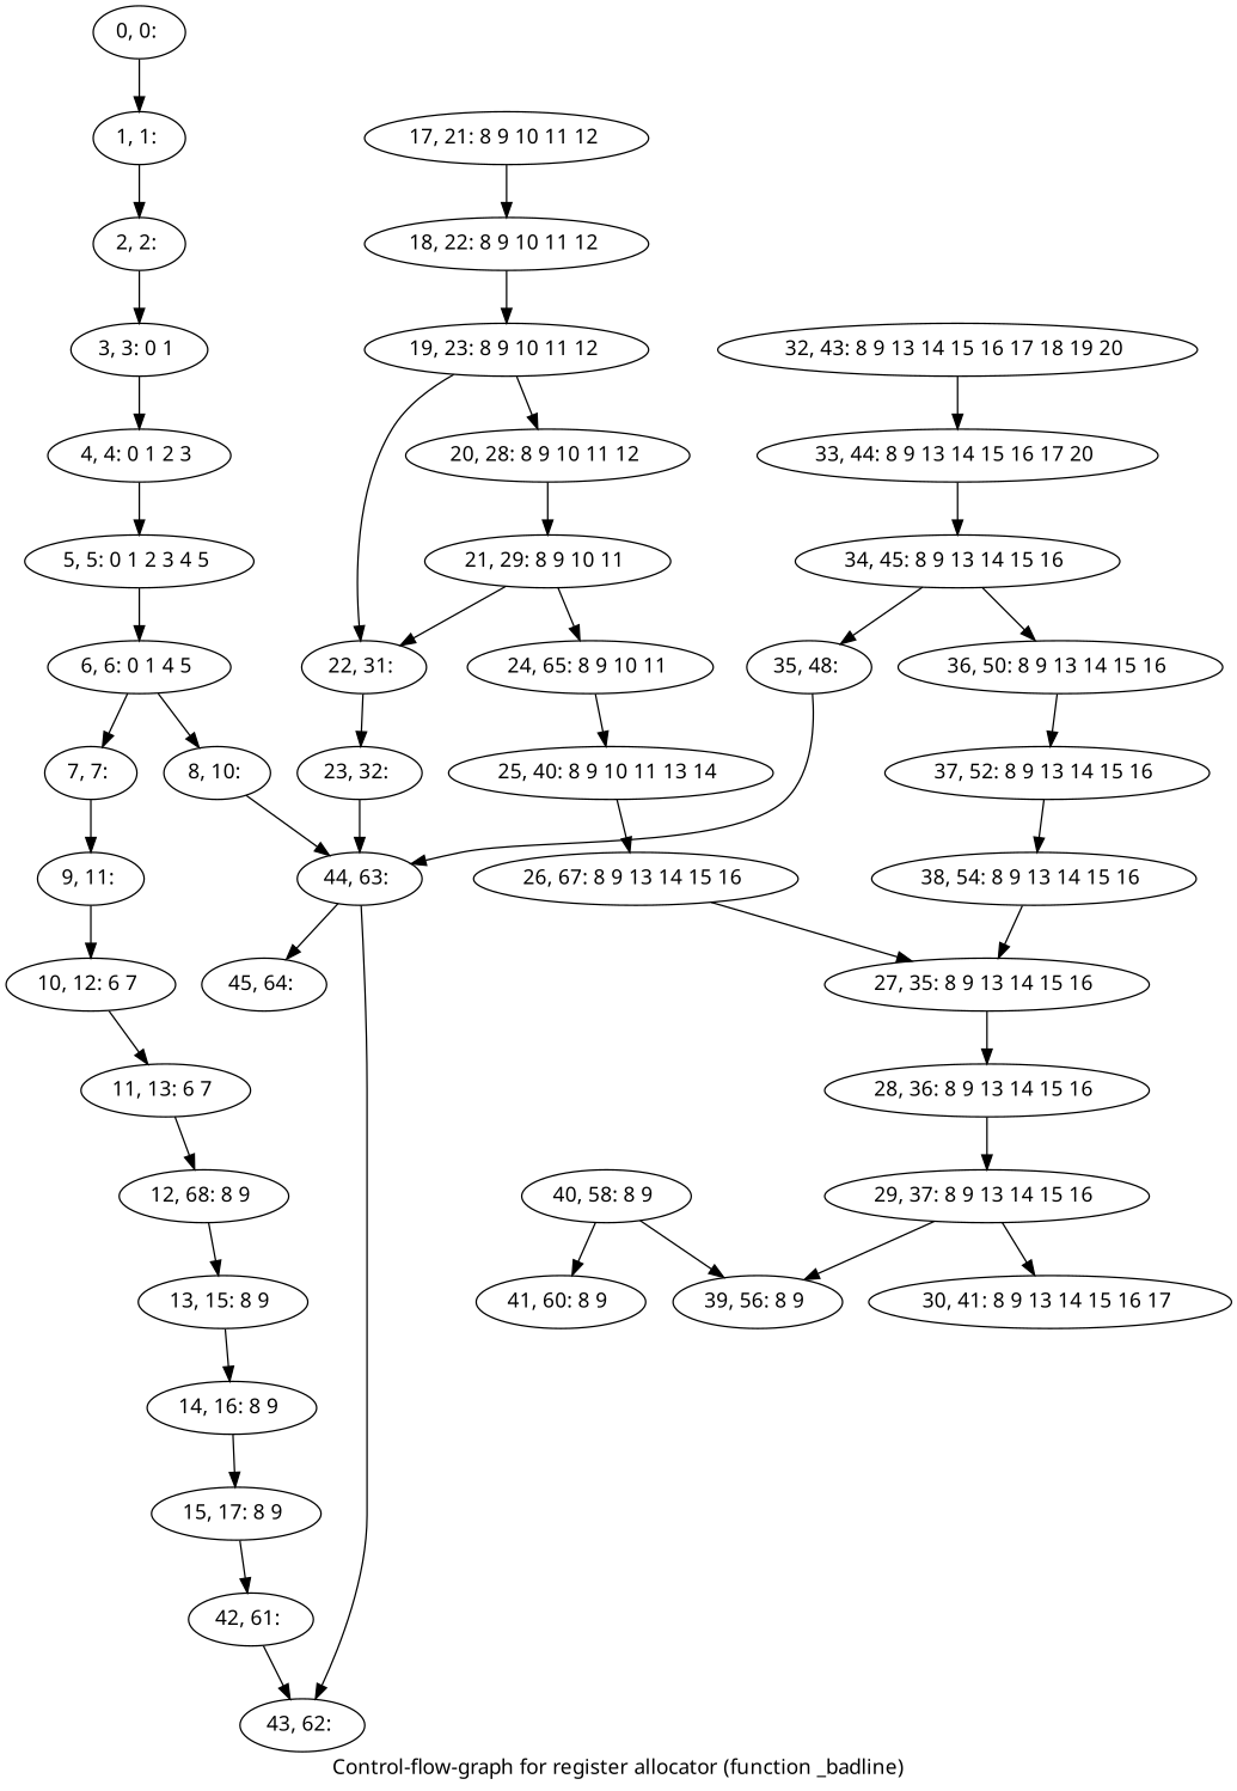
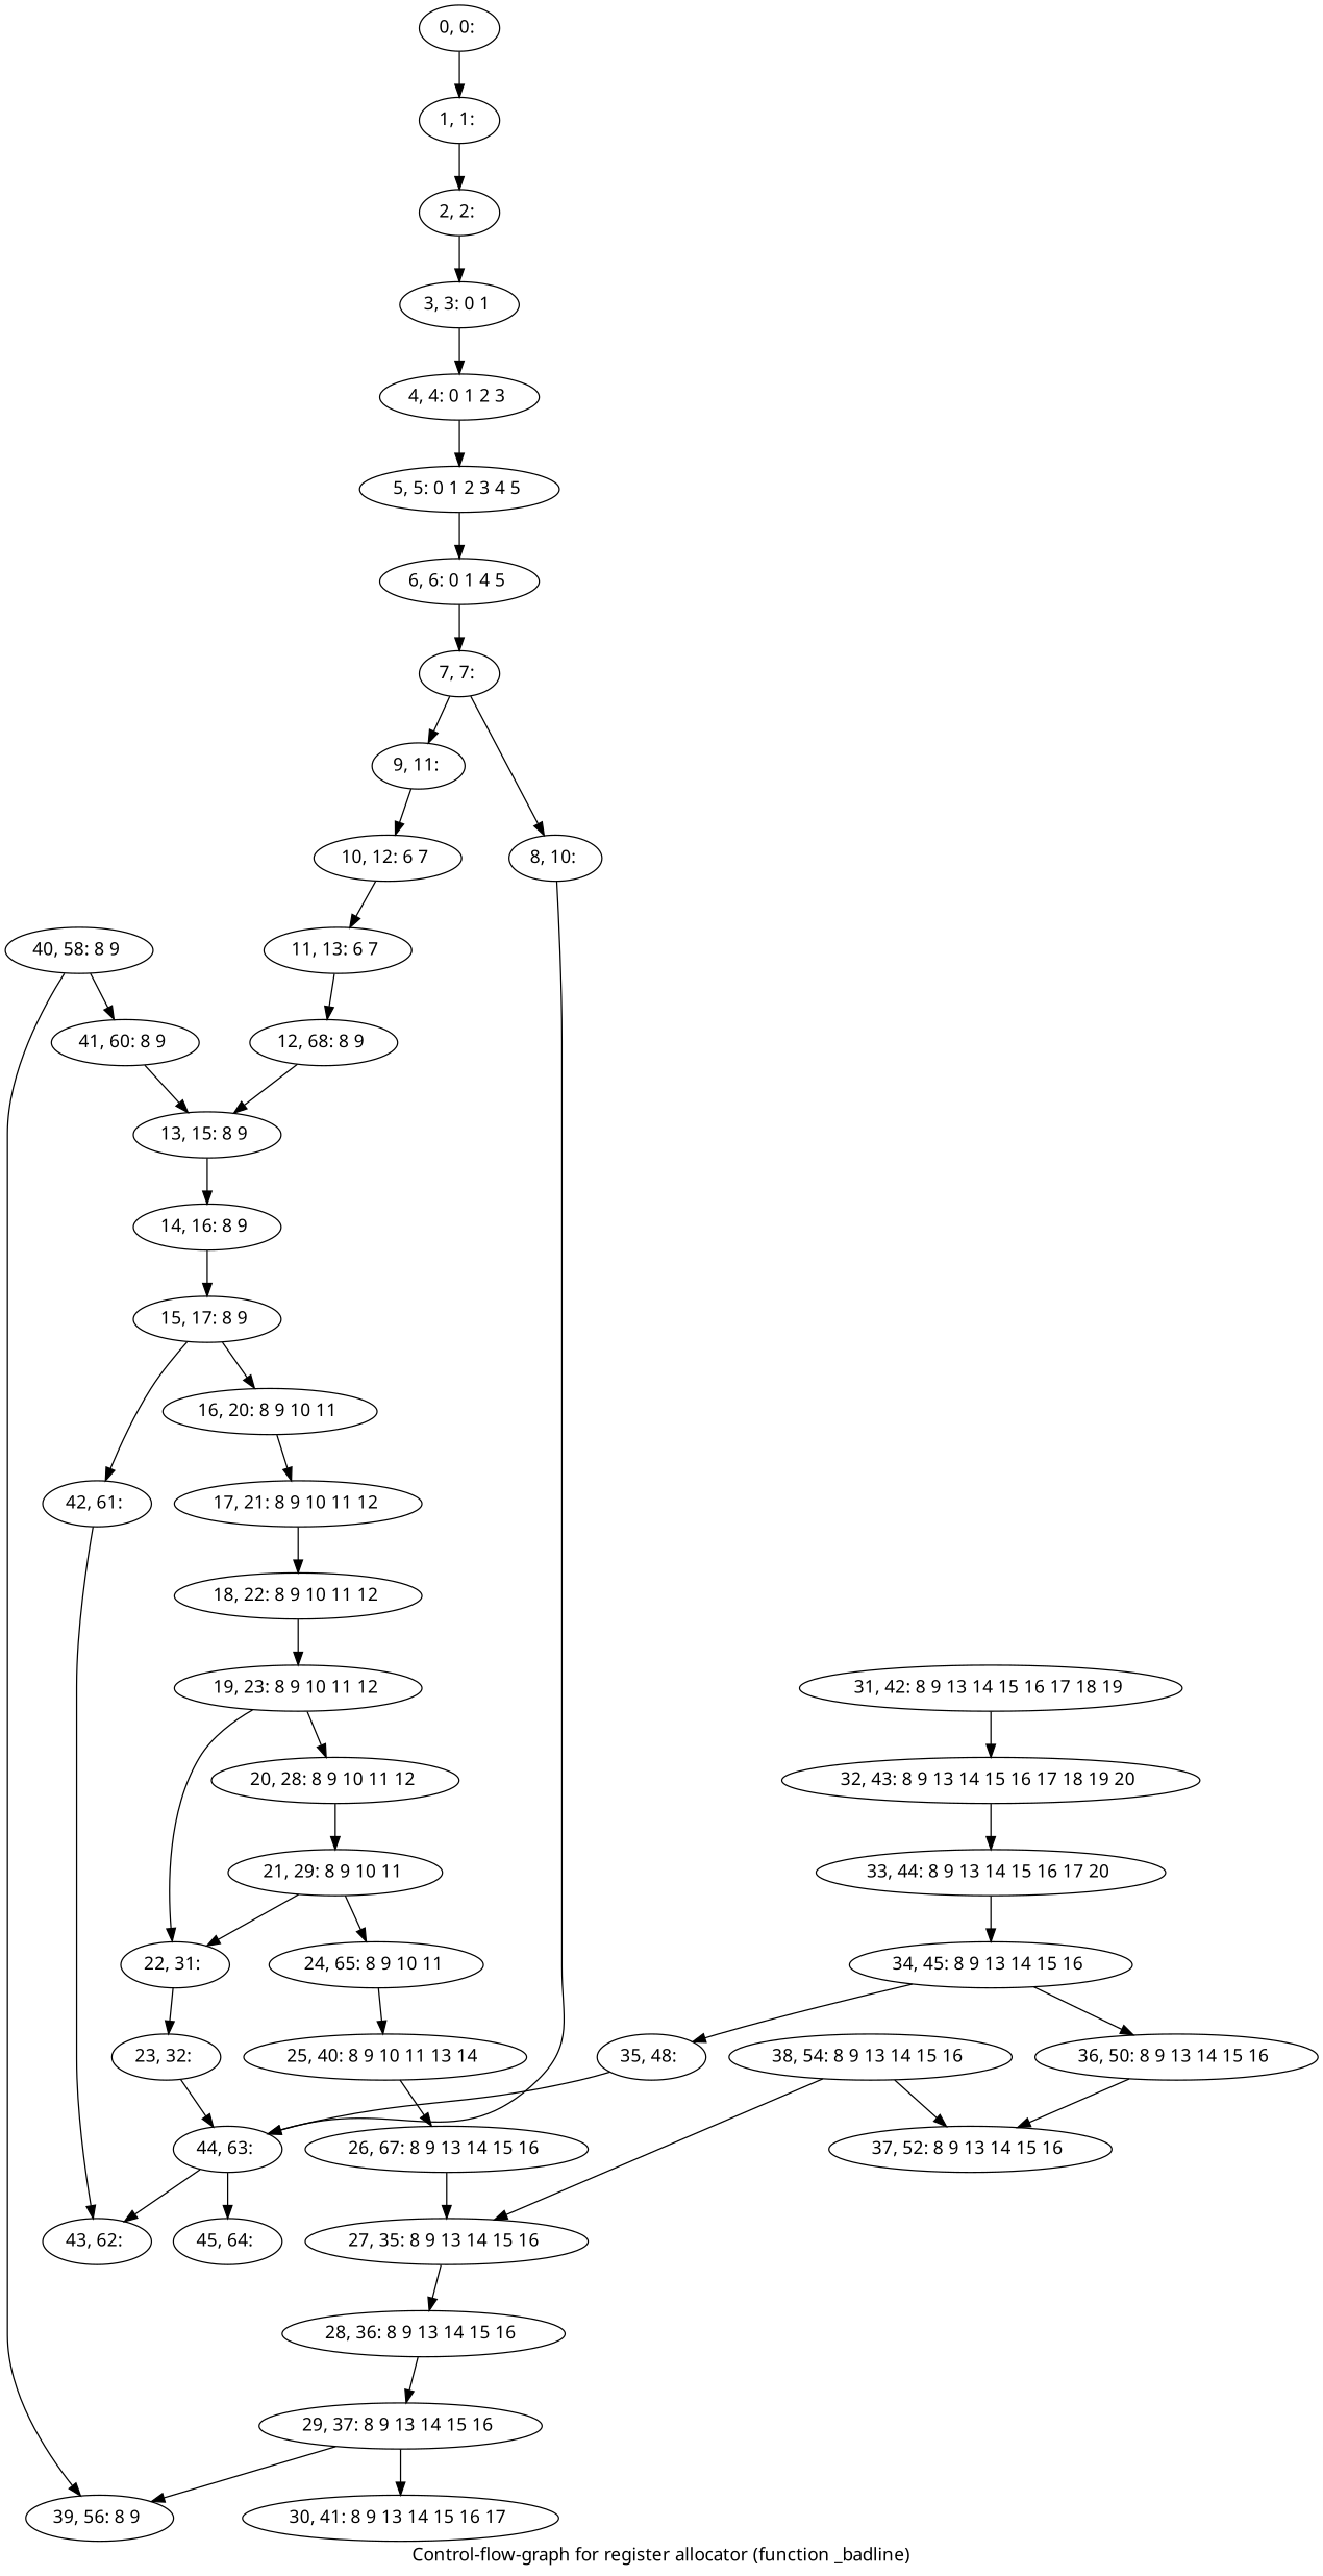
  digraph {
    fontname="Noto Sans"
    label="Control-flow-graph for register allocator (function _badline)"
    node [fontname="Noto Sans"]
    edge [fontname="Noto Sans"]
    n1 [label="0, 0: "]
    n2 [label="1, 1: "]
    n3 [label="2, 2: "]
    n4 [label="3, 3: 0 1 "]
    n5 [label="4, 4: 0 1 2 3 "]
    n6 [label="5, 5: 0 1 2 3 4 5 "]
    n7 [label="6, 6: 0 1 4 5 "]
    n8 [label="7, 7: "]
    n9 [label="8, 10: "]
    n10 [label="9, 11: "]
    n11 [label="44, 63: "]
    n12 [label="10, 12: 6 7 "]
    n13 [label="43, 62: "]
    n14 [label="45, 64: "]
    n15 [label="11, 13: 6 7 "]
    n16 [label="12, 68: 8 9 "]
    n17 [label="13, 15: 8 9 "]
    n18 [label="14, 16: 8 9 "]
    n19 [label="15, 17: 8 9 "]
+   n20 [label="16, 20: 8 9 10 11 "]
    n21 [label="42, 61: "]
    n22 [label="17, 21: 8 9 10 11 12 "]
    n23 [label="18, 22: 8 9 10 11 12 "]
    n24 [label="19, 23: 8 9 10 11 12 "]
    n25 [label="20, 28: 8 9 10 11 12 "]
    n26 [label="22, 31: "]
    n27 [label="21, 29: 8 9 10 11 "]
    n28 [label="23, 32: "]
    n29 [label="24, 65: 8 9 10 11 "]
    n30 [label="25, 40: 8 9 10 11 13 14 "]
    n31 [label="26, 67: 8 9 13 14 15 16 "]
    n32 [label="27, 35: 8 9 13 14 15 16 "]
    n33 [label="28, 36: 8 9 13 14 15 16 "]
    n34 [label="29, 37: 8 9 13 14 15 16 "]
    n35 [label="30, 41: 8 9 13 14 15 16 17 "]
    n36 [label="39, 56: 8 9 "]
+   n37 [label="31, 42: 8 9 13 14 15 16 17 18 19 "]
    n38 [label="32, 43: 8 9 13 14 15 16 17 18 19 20 "]
    n39 [label="33, 44: 8 9 13 14 15 16 17 20 "]
    n40 [label="34, 45: 8 9 13 14 15 16 "]
    n41 [label="35, 48: "]
    n42 [label="36, 50: 8 9 13 14 15 16 "]
    n43 [label="37, 52: 8 9 13 14 15 16 "]
    n44 [label="38, 54: 8 9 13 14 15 16 "]
    n45 [label="40, 58: 8 9 "]
    n46 [label="41, 60: 8 9 "]
    n1 -> n2
    n2 -> n3
    n3 -> n4
    n4 -> n5
    n5 -> n6
    n6 -> n7
    n7 -> n8
-   n7 -> n9
+   n8 -> n9
    n8 -> n10
    n9 -> n11
    n10 -> n12
    n11 -> n13
    n11 -> n14
    n12 -> n15
    n15 -> n16
    n16 -> n17
    n17 -> n18
    n18 -> n19
+   n19 -> n20
    n19 -> n21
+   n20 -> n22
    n21 -> n13
    n22 -> n23
    n23 -> n24
    n24 -> n25
    n24 -> n26
    n25 -> n27
    n26 -> n28
    n27 -> n26
    n27 -> n29
    n28 -> n11
    n29 -> n30
    n30 -> n31
    n31 -> n32
    n32 -> n33
    n33 -> n34
    n34 -> n35
    n34 -> n36
+   n37 -> n38
    n38 -> n39
    n39 -> n40
    n40 -> n41
    n40 -> n42
    n41 -> n11
    n42 -> n43
-   n43 -> n44
+   n44 -> n43
    n44 -> n32
    n45 -> n36
    n45 -> n46
+   n46 -> n17
  }
